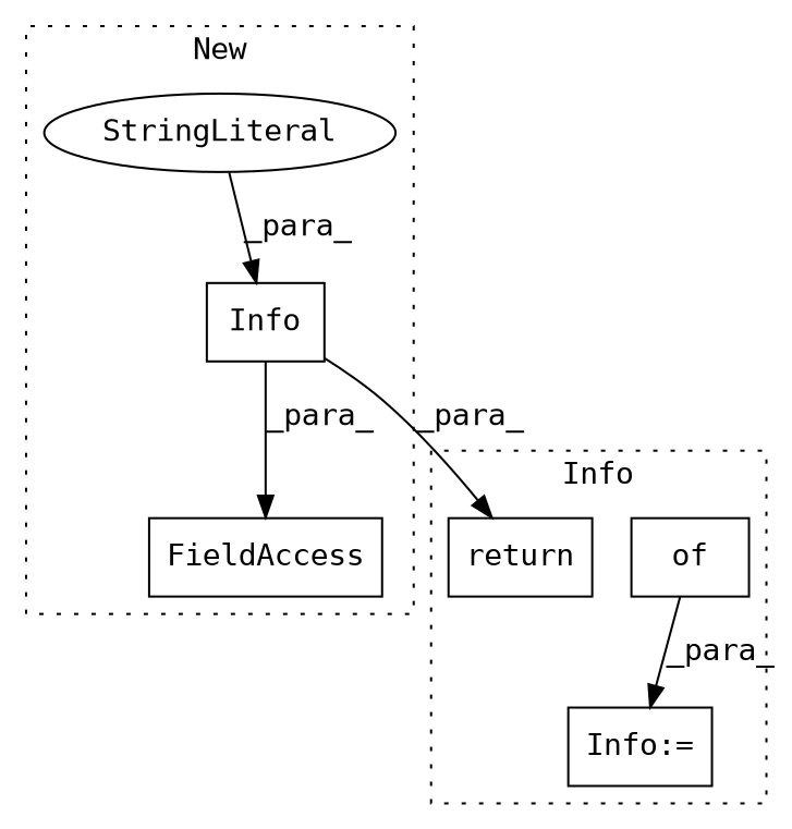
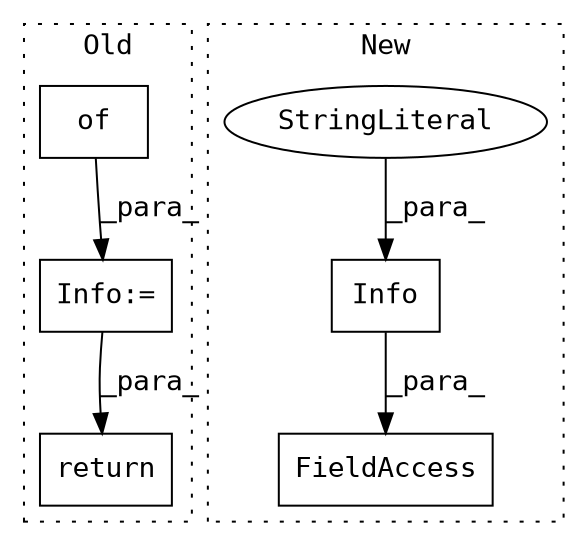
  digraph {
    fontname="DejaVu Sans Mono"
    node [a=32 fontname="DejaVu Sans Mono" shape=box]
    edge [fontname="DejaVu Sans Mono"]
    n1 [l=4 label=of s=4305]
    n2 [a=7 l=1 label="Info:=" s=4300]
    n3 [a=41 l=7 label=return s=4705]
    n4 [l="5,1" label=Info s="2821,2853"]
    n5 [a=22 l=12 label=FieldAccess s=2841]
    n6 [a=45 l=14 label=StringLiteral s=2826 shape=ellipse]
    subgraph cluster_1 {
-     label=Info
+     label=Old
      style=dotted
      n1
      n2
      n3
    }
    subgraph cluster_2 {
      label=New
      style=dotted
      n4
      n5
      n6
    }
    n1 -> n2 [label=_para_]
-   n4 -> n3 [label=_para_]
+   n2 -> n3 [label=_para_]
    n4 -> n5 [label=_para_]
    n6 -> n4 [label=_para_]
  }
